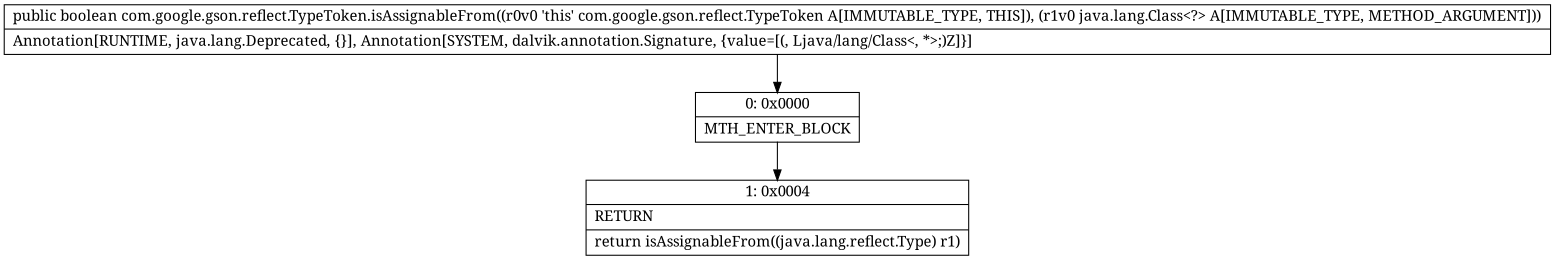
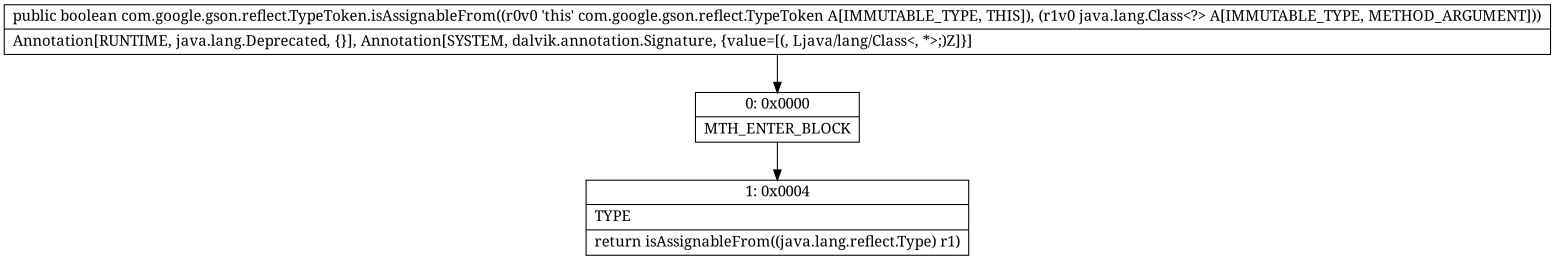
  digraph {
    fontname="Noto Serif"
    node [shape=record fontname="Noto Serif"]
    edge [fontname="Noto Serif"]
    n1 [label="{0\:\ 0x0000|MTH_ENTER_BLOCK\l}"]
-   n2 [label="{1\:\ 0x0004|RETURN\l|return isAssignableFrom((java.lang.reflect.Type) r1)\l}"]
+   n2 [label="{1\:\ 0x0004|TYPE\l|return isAssignableFrom((java.lang.reflect.Type) r1)\l}"]
    n3 [label="{public boolean com.google.gson.reflect.TypeToken.isAssignableFrom((r0v0 'this' com.google.gson.reflect.TypeToken A[IMMUTABLE_TYPE, THIS]), (r1v0 java.lang.Class\<?\> A[IMMUTABLE_TYPE, METHOD_ARGUMENT]))  | Annotation[RUNTIME, java.lang.Deprecated, \{\}], Annotation[SYSTEM, dalvik.annotation.Signature, \{value=[(, Ljava\/lang\/Class\<, *\>;)Z]\}]\l}"]
    n1 -> n2
    n3 -> n1
  }
